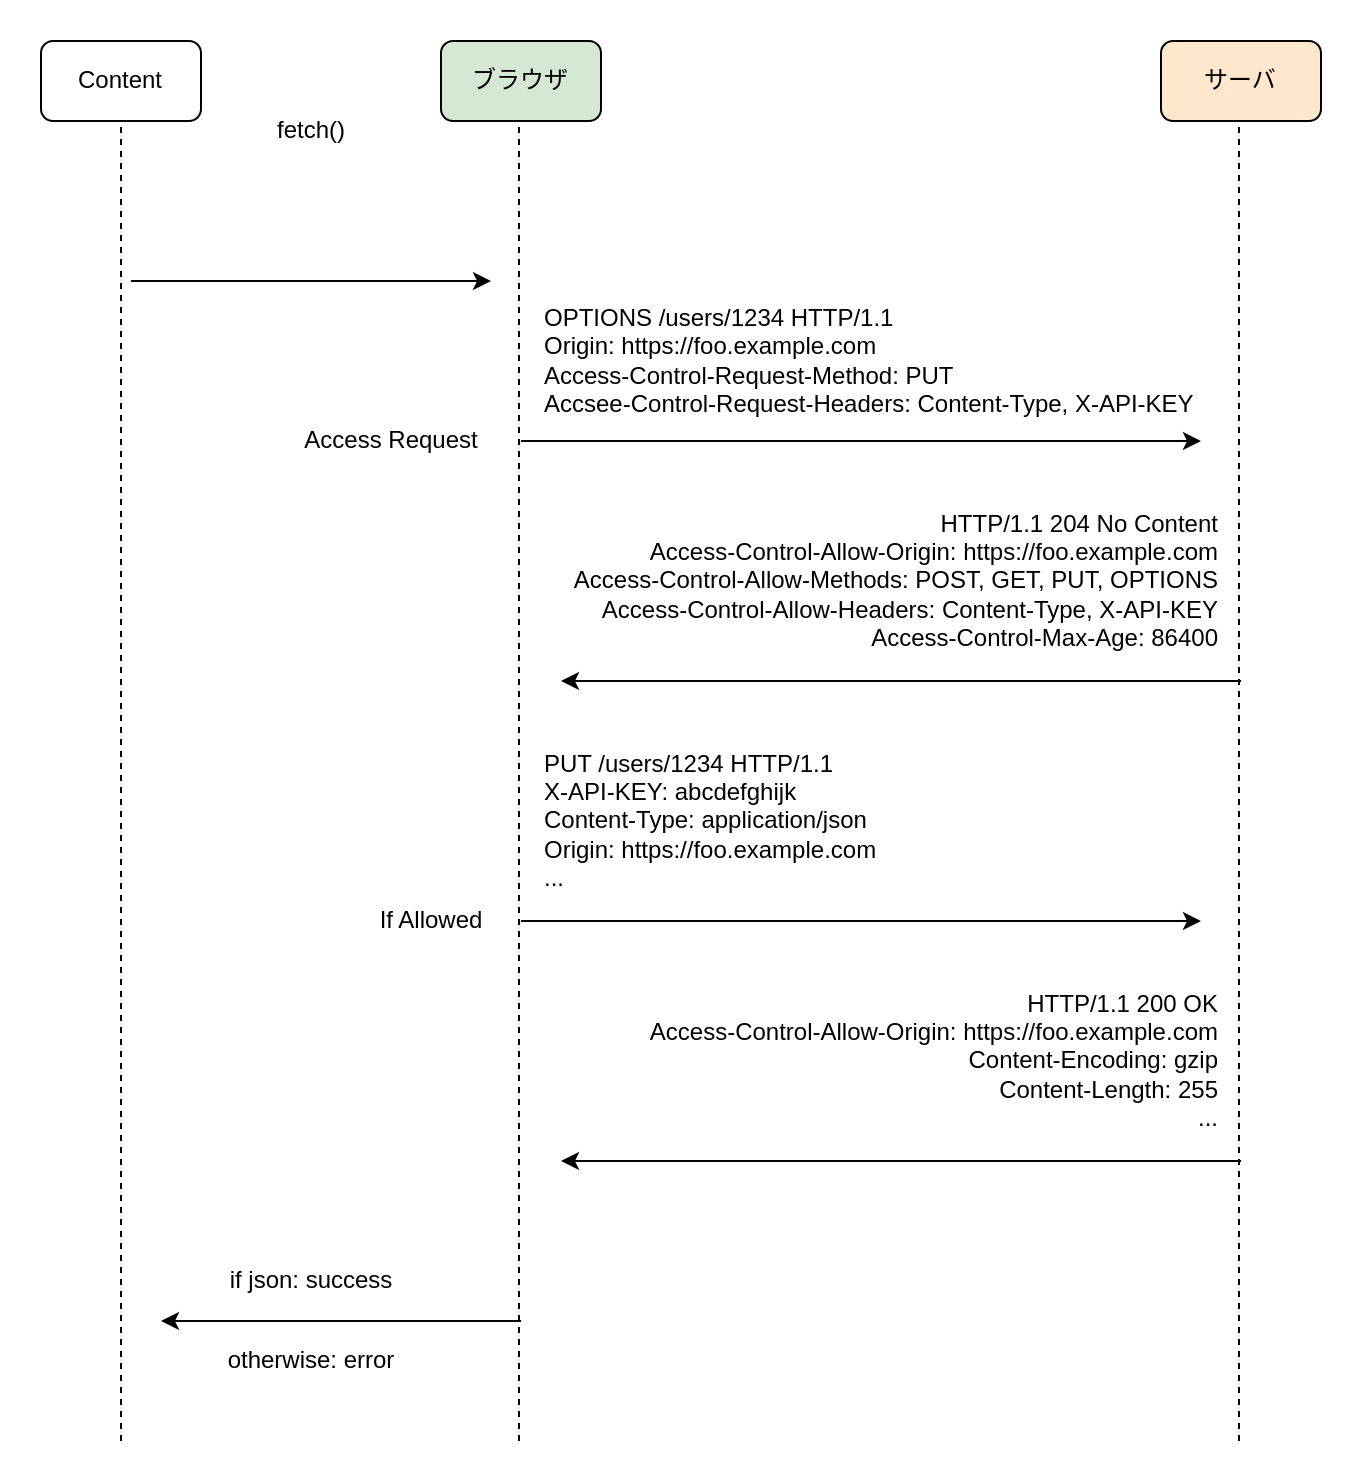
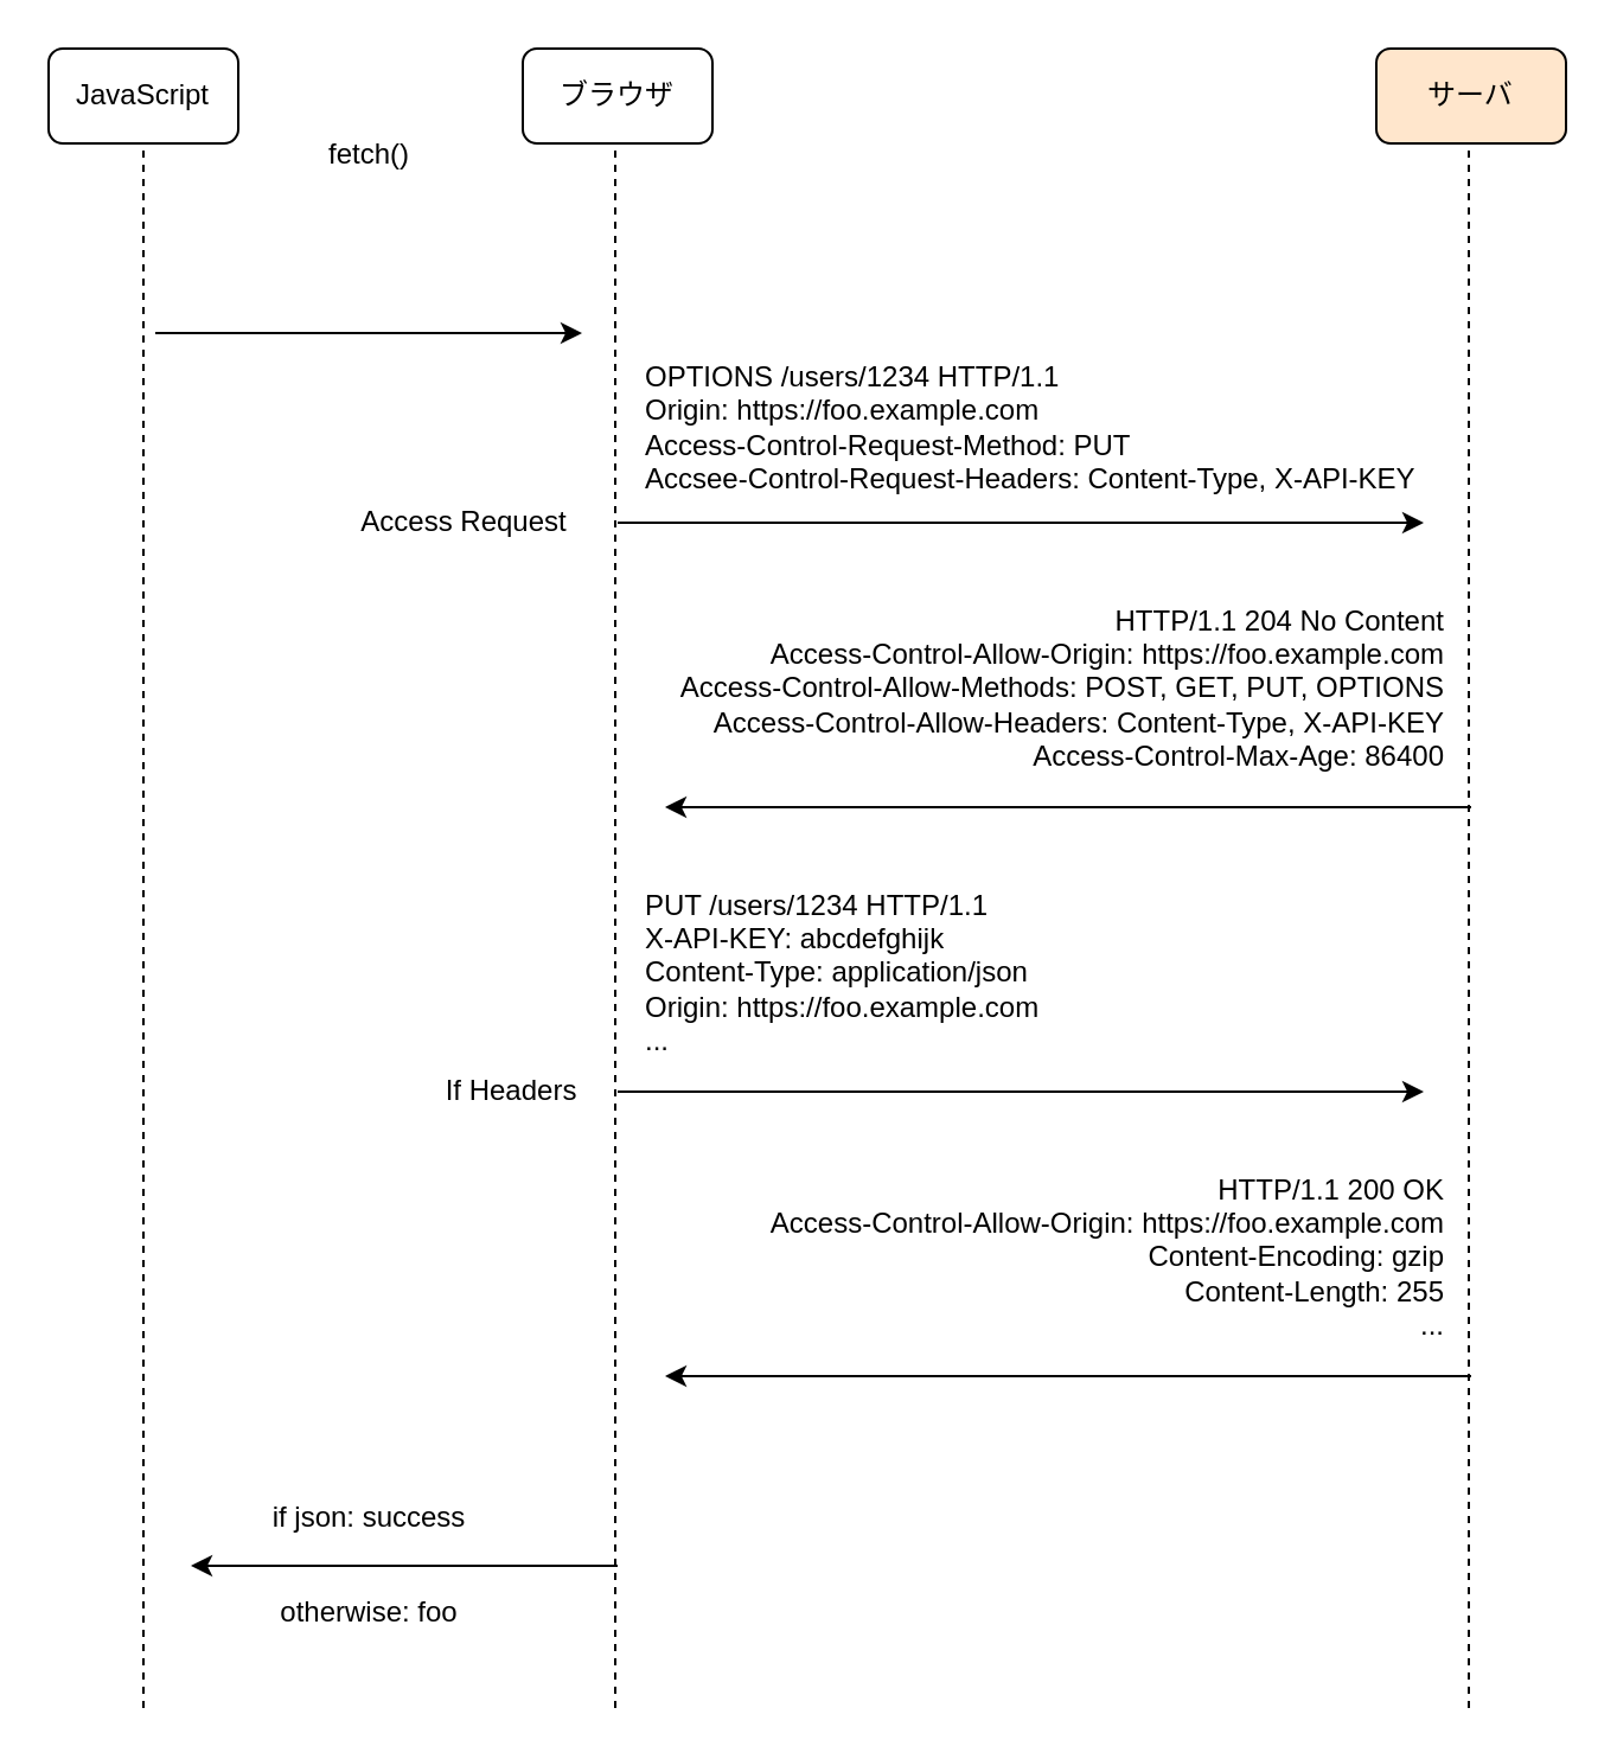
  <mxCell id="0" />
  <mxCell id="1" parent="0" />
- <mxCell id="2" value="Content" style="rounded=1;whiteSpace=wrap;html=1;" parent="1" vertex="1"><mxGeometry x="20" y="20" width="80" height="40" as="geometry" /></mxCell>
- <mxCell id="3" value="ブラウザ" style="rounded=1;whiteSpace=wrap;html=1;fillColor=#d5e8d4;" parent="1" vertex="1"><mxGeometry x="220" y="20" width="80" height="40" as="geometry" /></mxCell>
+ <mxCell id="2" value="JavaScript" style="rounded=1;whiteSpace=wrap;html=1;" parent="1" vertex="1"><mxGeometry x="20" y="20" width="80" height="40" as="geometry" /></mxCell>
+ <mxCell id="3" value="ブラウザ" style="rounded=1;whiteSpace=wrap;html=1;" parent="1" vertex="1"><mxGeometry x="220" y="20" width="80" height="40" as="geometry" /></mxCell>
  <mxCell id="4" value="サーバ" style="rounded=1;whiteSpace=wrap;html=1;fillColor=#ffe6cc;" parent="1" vertex="1"><mxGeometry x="580" y="20" width="80" height="40" as="geometry" /></mxCell>
  <mxCell id="5" value="" style="endArrow=none;dashed=1;html=1;" parent="1" edge="1"><mxGeometry width="50" height="50" relative="1" as="geometry"><mxPoint x="60" y="720" as="sourcePoint" /><mxPoint x="60" y="60" as="targetPoint" /></mxGeometry></mxCell>
  <mxCell id="6" value="" style="endArrow=none;dashed=1;html=1;" parent="1" edge="1"><mxGeometry width="50" height="50" relative="1" as="geometry"><mxPoint x="259" y="720" as="sourcePoint" /><mxPoint x="259" y="60" as="targetPoint" /></mxGeometry></mxCell>
  <mxCell id="7" value="" style="endArrow=none;dashed=1;html=1;" parent="1" edge="1"><mxGeometry width="50" height="50" relative="1" as="geometry"><mxPoint x="619" y="720" as="sourcePoint" /><mxPoint x="619" y="60" as="targetPoint" /></mxGeometry></mxCell>
  <mxCell id="8" value="" style="endArrow=classic;html=1;" parent="1" edge="1"><mxGeometry width="50" height="50" relative="1" as="geometry"><mxPoint x="65" y="140" as="sourcePoint" /><mxPoint x="245" y="140" as="targetPoint" /></mxGeometry></mxCell>
  <mxCell id="9" value="fetch()" style="text;html=1;align=center;verticalAlign=middle;resizable=0;points=[];autosize=1;" parent="1" vertex="1"><mxGeometry x="130" y="55" width="50" height="20" as="geometry" /></mxCell>
  <mxCell id="10" value="" style="endArrow=classic;html=1;" parent="1" edge="1"><mxGeometry width="50" height="50" relative="1" as="geometry"><mxPoint x="260" y="220" as="sourcePoint" /><mxPoint x="600" y="220" as="targetPoint" /></mxGeometry></mxCell>
  <mxCell id="11" value="OPTIONS /users/1234 HTTP/1.1&lt;br&gt;Origin: https://foo.example.com&lt;br&gt;Access-Control-Request-Method: PUT&lt;br&gt;Accsee-Control-Request-Headers: Content-Type, X-API-KEY" style="text;html=1;align=left;verticalAlign=middle;resizable=0;points=[];autosize=1;" parent="1" vertex="1"><mxGeometry x="270" y="150" width="340" height="60" as="geometry" /></mxCell>
  <mxCell id="12" value="Access Request" style="text;html=1;align=center;verticalAlign=middle;resizable=0;points=[];autosize=1;" parent="1" vertex="1"><mxGeometry x="140" y="210" width="110" height="20" as="geometry" /></mxCell>
  <mxCell id="13" value="" style="endArrow=classic;html=1;" parent="1" edge="1"><mxGeometry width="50" height="50" relative="1" as="geometry"><mxPoint x="620" y="340" as="sourcePoint" /><mxPoint x="280" y="340" as="targetPoint" /></mxGeometry></mxCell>
  <mxCell id="14" value="HTTP/1.1 204 No Content&lt;br&gt;Access-Control-Allow-Origin: https://foo.example.com&lt;br&gt;Access-Control-Allow-Methods: POST, GET, PUT, OPTIONS&lt;br&gt;Access-Control-Allow-Headers: Content-Type, X-API-KEY&lt;br&gt;Access-Control-Max-Age: 86400" style="text;html=1;align=right;verticalAlign=middle;resizable=0;points=[];autosize=1;" parent="1" vertex="1"><mxGeometry x="270" y="250" width="340" height="80" as="geometry" /></mxCell>
- <mxCell id="15" value="If Allowed" style="text;html=1;align=center;verticalAlign=middle;resizable=0;points=[];autosize=1;" parent="1" vertex="1"><mxGeometry x="180" y="450" width="70" height="20" as="geometry" /></mxCell>
+ <mxCell id="15" value="If Headers" style="text;html=1;align=center;verticalAlign=middle;resizable=0;points=[];autosize=1;" parent="1" vertex="1"><mxGeometry x="180" y="450" width="70" height="20" as="geometry" /></mxCell>
  <mxCell id="16" value="" style="endArrow=classic;html=1;" parent="1" edge="1"><mxGeometry width="50" height="50" relative="1" as="geometry"><mxPoint x="260" y="460" as="sourcePoint" /><mxPoint x="600" y="460" as="targetPoint" /></mxGeometry></mxCell>
  <mxCell id="17" value="PUT /users/1234 HTTP/1.1&lt;br&gt;X-API-KEY: abcdefghijk&lt;br&gt;Content-Type: application/json&lt;br&gt;Origin: https://foo.example.com&lt;br&gt;..." style="text;html=1;align=left;verticalAlign=middle;resizable=0;points=[];autosize=1;" parent="1" vertex="1"><mxGeometry x="270" y="370" width="180" height="80" as="geometry" /></mxCell>
  <mxCell id="18" value="" style="endArrow=classic;html=1;" parent="1" edge="1"><mxGeometry width="50" height="50" relative="1" as="geometry"><mxPoint x="620" y="580" as="sourcePoint" /><mxPoint x="280" y="580" as="targetPoint" /></mxGeometry></mxCell>
  <mxCell id="19" value="HTTP/1.1 200 OK&lt;br&gt;Access-Control-Allow-Origin: https://foo.example.com&lt;br&gt;Content-Encoding: gzip&lt;br&gt;Content-Length: 255&lt;br&gt;..." style="text;html=1;align=right;verticalAlign=middle;resizable=0;points=[];autosize=1;" parent="1" vertex="1"><mxGeometry x="310" y="490" width="300" height="80" as="geometry" /></mxCell>
  <mxCell id="20" value="" style="endArrow=classic;html=1;" parent="1" edge="1"><mxGeometry width="50" height="50" relative="1" as="geometry"><mxPoint x="260" y="660" as="sourcePoint" /><mxPoint x="80" y="660" as="targetPoint" /></mxGeometry></mxCell>
  <mxCell id="21" value="if json: success" style="text;html=1;align=center;verticalAlign=middle;resizable=0;points=[];autosize=1;" parent="1" vertex="1"><mxGeometry x="95" y="630" width="120" height="20" as="geometry" /></mxCell>
- <mxCell id="22" value="otherwise: error" style="text;html=1;align=center;verticalAlign=middle;resizable=0;points=[];autosize=1;" parent="1" vertex="1"><mxGeometry x="105" y="670" width="100" height="20" as="geometry" /></mxCell>
+ <mxCell id="22" value="otherwise: foo" style="text;html=1;align=center;verticalAlign=middle;resizable=0;points=[];autosize=1;" parent="1" vertex="1"><mxGeometry x="105" y="670" width="100" height="20" as="geometry" /></mxCell>
